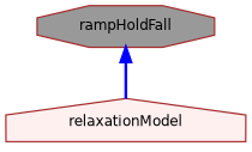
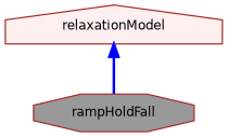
  digraph {
    node [color=brown fontname=Helvetica fontsize=10 style=filled]
    n1 [fillcolor=grey60 fontcolor=black height=0.2 label=rampHoldFall shape=octagon width=0.4]
    n2 [fillcolor="#FFF0F0" height=0.2 label=relaxationModel shape=house width=0.4]
-   n1 -> n2 [color=blue dir=back fontname=Helvetica fontsize=10 labelfontname=Helvetica labelfontsize=10 style=bold]
+   n2 -> n1 [color=blue dir=back fontname=Helvetica fontsize=10 labelfontname=Helvetica labelfontsize=10 style=bold]
  }
